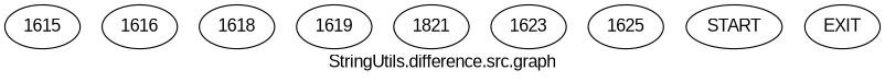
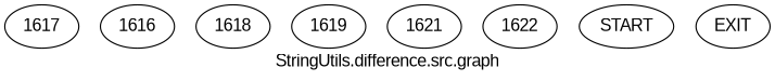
  digraph {
    label="StringUtils.difference.src.graph"
    fontname="Liberation Sans"
    node [fontname="Liberation Sans"]
-   n1 [label=1615]
+   n1 [label=1617]
    n2 [label=1616]
    n3 [label=1618]
    n4 [label=1619]
-   n5 [label=1821]
-   n7 [label=1623]
-   n8 [label=1625]
+   n5 [label=1621]
+   n6 [label=1622]
    n9 [label=START]
    n10 [label=EXIT]
  }
